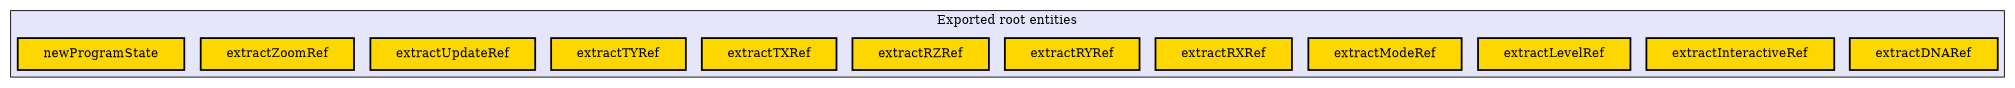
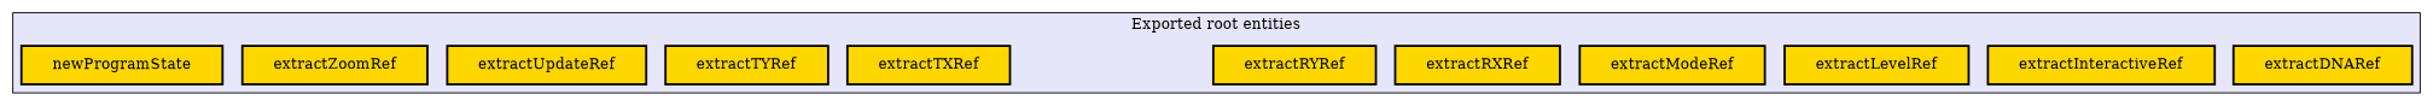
  digraph {
    node [fillcolor=gold margin="0.4,0.1" shape=box style="filled,bold"]
    n1 [label=extractDNARef]
    n2 [label=extractInteractiveRef]
    n3 [label=extractLevelRef]
    n4 [label=extractModeRef]
    n5 [label=extractRXRef]
    n6 [label=extractRYRef]
-   n7 [label=extractRZRef]
    n8 [label=extractTXRef]
    n9 [label=extractTYRef]
    n10 [label=extractUpdateRef]
    n11 [label=extractZoomRef]
    n12 [label=newProgramState]
    subgraph cluster_1 {
      fillcolor=lavender
      label="Exported root entities"
      style=filled
      n1
      n2
      n3
      n4
      n5
      n6
-     n7
      n8
      n9
      n10
      n11
      n12
    }
  }
